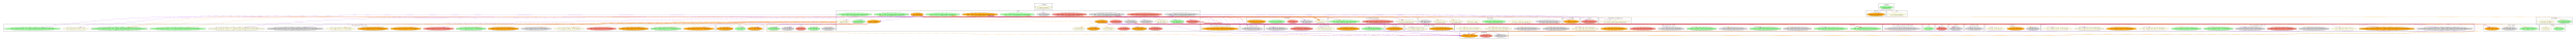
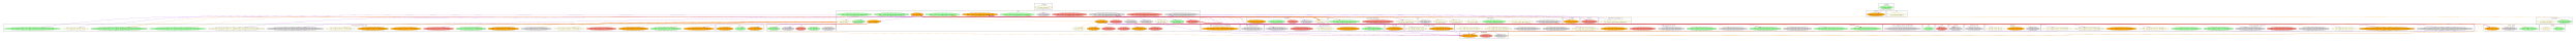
  digraph {
    fontname=Roboto
    node [color=gray40 fillcolor=lightyellow fontname=Roboto style=filled]
    edge [arrowhead=tee color=darkorange fontname=Roboto]
    "POE::Component::Server::TCP::BEGIN@12" [fillcolor=orange]
    "POE::Component::Server::TCP::new"
    "POE::Component::Server::TCP::__ANON__[POE/Component/Server/TCP.pm:389]" [color=black]
    "POE::Component::Server::TCP::BEGIN@32" [color=black fillcolor=palegreen]
    "POE::Component::Server::TCP::BEGIN@8" [color=black fillcolor=orange]
    "POE::Component::Server::TCP::__ANON__[POE/Component/Server/TCP.pm:364]" [fillcolor=palegreen]
    "POE::Component::Server::TCP::BEGIN@9" [fillcolor=salmon]
    "POE::Component::Server::TCP::BEGIN@10"
    "POE::Component::Server::TCP::__ANON__[POE/Component/Server/TCP.pm:479]" [color=black fillcolor=lightgrey]
    "POE::Component::Server::TCP::BEGIN@33" [fillcolor=lightgrey]
    "POE::Component::Server::TCP::BEGIN@15" [color=black fillcolor=orange]
    "POE::Component::Server::TCP::BEGIN@5" [color=black fillcolor=palegreen]
    "POE::Component::Server::TCP::__ANON__[POE/Component/Server/TCP.pm:352]" [fillcolor=palegreen]
    "POE::Component::Server::TCP::BEGIN@31" [fillcolor=salmon]
    "POE::Component::Server::TCP::BEGIN@30" [fillcolor=orange]
    "POE::Component::Server::TCP::BEGIN@34" [color=black fillcolor=orange]
    "POE::Component::Server::TCP::__ANON__[POE/Component/Server/TCP.pm:341]" [color=black fillcolor=palegreen]
    "POE::Component::Server::TCP::BEGIN@3"
    "Internals::SvREADONLY" [color=black fillcolor=orange]
    "IO::Prompt::Tiny::prompt" [fillcolor=lightgrey]
    "POE::BEGIN@8" [color=black fillcolor=lightgrey]
    "POE::BEGIN@5" [color=black fillcolor=palegreen]
    "POE::BEGIN@11" [color=black fillcolor=lightgrey]
    "POE::BEGIN@6" [color=black fillcolor=palegreen]
    "POE::import" [color=black fillcolor=salmon]
    "POE::Component::SSLify::BEGIN@1" [fillcolor=salmon]
    "POE::Component::SSLify::SSLify_ContextCreate" [fillcolor=palegreen]
    "POE::Component::SSLify::BEGIN@91" [color=black]
    "POE::Component::SSLify::BEGIN@84" [color=black fillcolor=lightgrey]
    "POE::Component::SSLify::BEGIN@17" [fillcolor=lightgrey]
    "POE::Component::SSLify::SSLify_Options" [color=black fillcolor=palegreen]
    "POE::Component::SSLify::Server_SSLify" [fillcolor=lightgrey]
    "POE::Component::SSLify::BEGIN@99"
    "POE::Component::SSLify::Client_SSLify" [color=black fillcolor=lightgrey]
    "POE::Component::SSLify::BEGIN@98" [color=black]
    "POE::Component::SSLify::BEGIN@95" [fillcolor=lightgrey]
    "POE::Component::SSLify::SSLify_GetCipher" [fillcolor=palegreen]
    "POE::Component::SSLify::SSLify_GetSocket" [color=black fillcolor=palegreen]
    "POE::Component::SSLify::BEGIN@58" [fillcolor=orange]
    "constant::import" [color=black fillcolor=palegreen]
    "Test::More::is" [fillcolor=salmon]
    "Test::More::done_testing" [color=black fillcolor=orange]
    "Test::More::diag" [fillcolor=lightgrey]
    "Test::More::BEGIN@23" [fillcolor=palegreen]
    "Test::More::ok" [color=black]
    "POE::Component::SSLify::ClientHandle::BEGIN@17" [fillcolor=orange]
    "POE::Resource::Clock::_do_X" [fillcolor=lightgrey]
    "Test::FailWarnings::BEGIN@10" [color=black fillcolor=salmon]
    "Test::FailWarnings::BEGIN@12" [fillcolor=lightgrey]
    "Test::FailWarnings::BEGIN@9" [fillcolor=palegreen]
    n51 [color=black fillcolor=orange label="Test::FailWarnings::BEGIN@31"]
    "Test::FailWarnings::import"
    "Test::Builder::END" [color=black fillcolor=palegreen]
    "Test::Builder::BEGIN@19"
    "IO::Socket::BEGIN@12" [color=black fillcolor=orange]
    "Socket::sockaddr_in" [color=black fillcolor=salmon]
    "UNIVERSAL::VERSION" [color=black fillcolor=orange]
    "UNIVERSAL::isa" [color=black fillcolor=salmon]
    "UNIVERSAL::can" [fillcolor=lightgrey]
    "IO::Handle::blocking" [fillcolor=orange]
    "main::__ANON__[t/simple_parallel_superbig.t:110]" [fillcolor=salmon]
    "main::__ANON__[t/simple_parallel_superbig.t:123]" [color=black fillcolor=orange]
    "main::BEGIN@2" [color=black fillcolor=palegreen]
    "main::BEGIN@1.3" [color=black fillcolor=salmon]
    "main::__ANON__[t/simple_parallel_superbig.t:67]" [fillcolor=palegreen]
    "main::BEGIN@19" [fillcolor=orange]
    "main::__ANON__[t/simple_parallel_superbig.t:47]" [color=black fillcolor=palegreen]
    "main::BEGIN@9" [fillcolor=salmon]
    "main::BEGIN@3"
    "main::BEGIN@1" [color=black fillcolor=orange]
    "main::BEGIN@21"
    "main::CORE:pack" [fillcolor=lightgrey]
    "main::__ANON__[t/simple_parallel_superbig.t:52]" [color=black fillcolor=salmon]
    "main::BEGIN@7" [color=black fillcolor=orange]
    "main::__ANON__[t/simple_parallel_superbig.t:81]" [fillcolor=palegreen]
    "main::BEGIN@22" [fillcolor=lightgrey]
    "main::BEGIN@20" [fillcolor=salmon]
    "main::BEGIN@10" [fillcolor=lightgrey]
    "main::__ANON__[t/simple_parallel_superbig.t:138]" [color=black fillcolor=lightgrey]
    "main::BEGIN@41" [color=black]
    "main::BEGIN@8" [fillcolor=salmon]
-   "main::BEGIN@2.2"
+   "main::BEGIN@2.2" [fillcolor=salmon]
    "main::__ANON__[t/simple_parallel_superbig.t:43]" [fillcolor=lightgrey]
    "main::BEGIN@2.1" [color=black fillcolor=palegreen]
    "main::BEGIN@9.43" [color=black fillcolor=orange]
    "main::RUNTIME" [color=black fillcolor=orange]
    "main::__ANON__[t/simple_parallel_superbig.t:96]" [fillcolor=palegreen]
    "mro::method_changed_in"
    "warnings::import" [color=black fillcolor=lightgrey]
    "warnings::CORE:match" [fillcolor=orange]
    "warnings::CORE:regcomp"
    "Test::Builder::Module::BEGIN@5" [color=black fillcolor=orange]
    "Test::Builder::Module::import" [color=black]
    "POE::Component::Client::TCP::BEGIN@12" [fillcolor=orange]
    "POE::Component::Client::TCP::new"
    "POE::Component::Client::TCP::BEGIN@16"
    "POE::Component::Client::TCP::BEGIN@15" [color=black fillcolor=lightgrey]
    "POE::Component::Client::TCP::__ANON__[POE/Component/Client/TCP.pm:263]" [color=black fillcolor=lightgrey]
    "POE::Component::Client::TCP::BEGIN@3" [color=black fillcolor=lightgrey]
    "POE::Component::Client::TCP::BEGIN@5" [color=black fillcolor=palegreen]
    "POE::Component::Client::TCP::__ANON__[POE/Component/Client/TCP.pm:227]" [color=black fillcolor=orange]
    "POE::Component::Client::TCP::BEGIN@14"
    "POE::Component::Client::TCP::BEGIN@8" [color=black]
    "POE::Component::Client::TCP::BEGIN@9" [color=black fillcolor=salmon]
    "POE::Component::Client::TCP::BEGIN@13" [fillcolor=palegreen]
    "POE::Kernel::_data_sig_mask_all" [fillcolor=palegreen]
    "POE::Kernel::_data_sig_unmask_all"
    "POE::Kernel::import"
    "POE::Kernel::_data_sig_mask_build" [fillcolor=lightgrey]
    "POE::Kernel::yield" [color=black]
    "POE::Kernel::post" [color=black]
    "POE::Kernel::run" [fillcolor=lightgrey]
    "POE::Component::SSLify::ServerHandle::BEGIN@17" [fillcolor=lightgrey]
    "version::(cmp" [fillcolor=palegreen]
    "version::(bool"
    "POE::Wheel::ReadWrite::get_output_handle" [fillcolor=palegreen]
    "POE::Wheel::ReadWrite::_define_read_state" [color=black fillcolor=salmon]
    "POE::Wheel::ReadWrite::put" [color=black]
    "strict::CORE:match" [color=black fillcolor=orange]
    "strict::import" [fillcolor=palegreen]
    "strict::CORE:regcomp" [color=black fillcolor=orange]
    "POSIX::SigSet::emptyset" [fillcolor=palegreen]
    "POSIX::SigSet::new" [fillcolor=orange]
    "POSIX::SigSet::fillset" [fillcolor=lightgrey]
    "base::import" [fillcolor=palegreen]
    "Cwd::getcwd" [color=black fillcolor=salmon]
    "Exporter::import" [color=black fillcolor=lightgrey]
    "POE::Wheel::SocketFactory::getsockname"
    "IO::Pipely::BEGIN@10" [color=black]
    subgraph cluster_1 {
      label="POE::Component::Server::TCP"
      "POE::Component::Server::TCP::BEGIN@12"
      "POE::Component::Server::TCP::new"
      "POE::Component::Server::TCP::__ANON__[POE/Component/Server/TCP.pm:389]"
      "POE::Component::Server::TCP::BEGIN@32"
      "POE::Component::Server::TCP::BEGIN@8"
      "POE::Component::Server::TCP::__ANON__[POE/Component/Server/TCP.pm:364]"
      "POE::Component::Server::TCP::BEGIN@9"
      "POE::Component::Server::TCP::BEGIN@10"
      "POE::Component::Server::TCP::__ANON__[POE/Component/Server/TCP.pm:479]"
      "POE::Component::Server::TCP::BEGIN@33"
      "POE::Component::Server::TCP::BEGIN@15"
      "POE::Component::Server::TCP::BEGIN@5"
      "POE::Component::Server::TCP::__ANON__[POE/Component/Server/TCP.pm:352]"
      "POE::Component::Server::TCP::BEGIN@31"
      "POE::Component::Server::TCP::BEGIN@30"
      "POE::Component::Server::TCP::BEGIN@34"
      "POE::Component::Server::TCP::__ANON__[POE/Component/Server/TCP.pm:341]"
      "POE::Component::Server::TCP::BEGIN@3"
    }
    subgraph cluster_2 {
      label=Internals
      "Internals::SvREADONLY"
    }
    subgraph cluster_3 {
      label="IO::Prompt::Tiny"
      "IO::Prompt::Tiny::prompt"
    }
    subgraph cluster_4 {
      label=POE
      "POE::BEGIN@8"
      "POE::BEGIN@5"
      "POE::BEGIN@11"
      "POE::BEGIN@6"
      "POE::import"
    }
    subgraph cluster_5 {
      label="POE::Component::SSLify"
      "POE::Component::SSLify::BEGIN@1"
      "POE::Component::SSLify::SSLify_ContextCreate"
      "POE::Component::SSLify::BEGIN@91"
      "POE::Component::SSLify::BEGIN@84"
      "POE::Component::SSLify::BEGIN@17"
      "POE::Component::SSLify::SSLify_Options"
      "POE::Component::SSLify::Server_SSLify"
      "POE::Component::SSLify::BEGIN@99"
      "POE::Component::SSLify::Client_SSLify"
      "POE::Component::SSLify::BEGIN@98"
      "POE::Component::SSLify::BEGIN@95"
      "POE::Component::SSLify::SSLify_GetCipher"
      "POE::Component::SSLify::SSLify_GetSocket"
      "POE::Component::SSLify::BEGIN@58"
    }
    subgraph cluster_6 {
      label=constant
      "constant::import"
    }
    subgraph cluster_7 {
      label="Test::More"
      "Test::More::is"
      "Test::More::done_testing"
      "Test::More::diag"
      "Test::More::BEGIN@23"
      "Test::More::ok"
    }
    subgraph cluster_8 {
      label="POE::Component::SSLify::ClientHandle"
      "POE::Component::SSLify::ClientHandle::BEGIN@17"
    }
    subgraph cluster_9 {
      label="POE::Resource::Clock"
      "POE::Resource::Clock::_do_X"
    }
    subgraph cluster_10 {
      label="Test::FailWarnings"
      "Test::FailWarnings::BEGIN@10"
      "Test::FailWarnings::BEGIN@12"
      "Test::FailWarnings::BEGIN@9"
      n51
      "Test::FailWarnings::import"
    }
    subgraph cluster_11 {
      label="Test::Builder"
      "Test::Builder::END"
      "Test::Builder::BEGIN@19"
    }
    subgraph cluster_12 {
      label="IO::Socket"
      "IO::Socket::BEGIN@12"
    }
    subgraph cluster_13 {
      label=Socket
      "Socket::sockaddr_in"
    }
    subgraph cluster_14 {
      label=UNIVERSAL
      "UNIVERSAL::VERSION"
      "UNIVERSAL::isa"
      "UNIVERSAL::can"
    }
    subgraph cluster_15 {
      label="IO::Handle"
      "IO::Handle::blocking"
    }
    subgraph cluster_16 {
      label=main
      "main::__ANON__[t/simple_parallel_superbig.t:110]"
      "main::__ANON__[t/simple_parallel_superbig.t:123]"
      "main::BEGIN@2"
      "main::BEGIN@1.3"
      "main::__ANON__[t/simple_parallel_superbig.t:67]"
      "main::BEGIN@19"
      "main::__ANON__[t/simple_parallel_superbig.t:47]"
      "main::BEGIN@9"
      "main::BEGIN@3"
      "main::BEGIN@1"
      "main::BEGIN@21"
      "main::CORE:pack"
      "main::__ANON__[t/simple_parallel_superbig.t:52]"
      "main::BEGIN@7"
      "main::__ANON__[t/simple_parallel_superbig.t:81]"
      "main::BEGIN@22"
      "main::BEGIN@20"
      "main::BEGIN@10"
      "main::__ANON__[t/simple_parallel_superbig.t:138]"
      "main::BEGIN@41"
      "main::BEGIN@8"
      "main::BEGIN@2.2"
      "main::__ANON__[t/simple_parallel_superbig.t:43]"
      "main::BEGIN@2.1"
      "main::BEGIN@9.43"
      "main::RUNTIME"
      "main::__ANON__[t/simple_parallel_superbig.t:96]"
    }
    subgraph cluster_17 {
      label=mro
      "mro::method_changed_in"
    }
    subgraph cluster_18 {
      label=warnings
      "warnings::import"
      "warnings::CORE:match"
      "warnings::CORE:regcomp"
    }
    subgraph cluster_19 {
      label="Test::Builder::Module"
      "Test::Builder::Module::BEGIN@5"
      "Test::Builder::Module::import"
    }
    subgraph cluster_20 {
      label="POE::Component::Client::TCP"
      "POE::Component::Client::TCP::BEGIN@12"
      "POE::Component::Client::TCP::new"
      "POE::Component::Client::TCP::BEGIN@16"
      "POE::Component::Client::TCP::BEGIN@15"
      "POE::Component::Client::TCP::__ANON__[POE/Component/Client/TCP.pm:263]"
      "POE::Component::Client::TCP::BEGIN@3"
      "POE::Component::Client::TCP::BEGIN@5"
      "POE::Component::Client::TCP::__ANON__[POE/Component/Client/TCP.pm:227]"
      "POE::Component::Client::TCP::BEGIN@14"
      "POE::Component::Client::TCP::BEGIN@8"
      "POE::Component::Client::TCP::BEGIN@9"
      "POE::Component::Client::TCP::BEGIN@13"
    }
    subgraph cluster_21 {
      label="POE::Kernel"
      "POE::Kernel::_data_sig_mask_all"
      "POE::Kernel::_data_sig_unmask_all"
      "POE::Kernel::import"
      "POE::Kernel::_data_sig_mask_build"
      "POE::Kernel::yield"
      "POE::Kernel::post"
      "POE::Kernel::run"
    }
    subgraph cluster_22 {
      label="POE::Component::SSLify::ServerHandle"
      "POE::Component::SSLify::ServerHandle::BEGIN@17"
    }
    subgraph cluster_23 {
      label=version
      "version::(cmp"
      "version::(bool"
    }
    subgraph cluster_24 {
      label="POE::Wheel::ReadWrite"
      "POE::Wheel::ReadWrite::get_output_handle"
      "POE::Wheel::ReadWrite::_define_read_state"
      "POE::Wheel::ReadWrite::put"
    }
    subgraph cluster_25 {
      label="strict"
      "strict::CORE:match"
      "strict::import"
      "strict::CORE:regcomp"
    }
    subgraph cluster_26 {
      label="POSIX::SigSet"
      "POSIX::SigSet::emptyset"
      "POSIX::SigSet::new"
      "POSIX::SigSet::fillset"
    }
    subgraph cluster_27 {
      label=base
      "base::import"
    }
    subgraph cluster_28 {
      label=Cwd
      "Cwd::getcwd"
    }
    subgraph cluster_29 {
      label=Exporter
      "Exporter::import"
    }
    subgraph cluster_30 {
      label="POE::Wheel::SocketFactory"
      "POE::Wheel::SocketFactory::getsockname"
    }
    subgraph cluster_31 {
      label="IO::Pipely"
      "IO::Pipely::BEGIN@10"
    }
    "POE::Component::Server::TCP::__ANON__[POE/Component/Server/TCP.pm:389]" -> "main::__ANON__[t/simple_parallel_superbig.t:52]" [arrowhead=onormal color=purple]
    "POE::Component::Server::TCP::__ANON__[POE/Component/Server/TCP.pm:364]" -> "main::__ANON__[t/simple_parallel_superbig.t:96]" [color=purple]
    "POE::Component::Server::TCP::__ANON__[POE/Component/Server/TCP.pm:479]" -> "main::__ANON__[t/simple_parallel_superbig.t:43]" [arrowhead=diamond color=purple]
    "POE::Component::Server::TCP::__ANON__[POE/Component/Server/TCP.pm:352]" -> "main::__ANON__[t/simple_parallel_superbig.t:81]"
    "POE::Component::Server::TCP::__ANON__[POE/Component/Server/TCP.pm:341]" -> "main::__ANON__[t/simple_parallel_superbig.t:67]"
    "POE::Component::Server::TCP::__ANON__[POE/Component/Server/TCP.pm:341]" -> "main::__ANON__[t/simple_parallel_superbig.t:47]" [arrowhead=diamond]
    "POE::Component::SSLify::BEGIN@1" -> "UNIVERSAL::VERSION" [arrowhead=onormal]
    "POE::Component::SSLify::BEGIN@99" -> "UNIVERSAL::VERSION" [arrowhead=diamond color=purple]
    "POE::Component::SSLify::BEGIN@95" -> "UNIVERSAL::VERSION" [arrowhead=onormal]
    "constant::import" -> "Internals::SvREADONLY" [arrowhead=onormal color=purple]
    "constant::import" -> "mro::method_changed_in" [arrowhead=onormal]
    "Test::More::BEGIN@23" -> "UNIVERSAL::VERSION" [color=purple]
    "POE::Component::SSLify::ClientHandle::BEGIN@17" -> "UNIVERSAL::VERSION" [arrowhead=diamond color=purple]
    "POE::Resource::Clock::_do_X" -> "UNIVERSAL::can" [color=purple]
    "Test::FailWarnings::BEGIN@9" -> "UNIVERSAL::VERSION" [arrowhead=diamond color=purple]
    "Test::Builder::BEGIN@19" -> "version::(cmp"
    "Test::Builder::BEGIN@19" -> "version::(bool"
    "IO::Socket::BEGIN@12" -> "UNIVERSAL::VERSION" [arrowhead=onormal color=purple]
    "main::__ANON__[t/simple_parallel_superbig.t:110]" -> "Test::More::ok" [arrowhead=diamond]
    "main::__ANON__[t/simple_parallel_superbig.t:110]" -> "POE::Wheel::ReadWrite::put" [arrowhead=diamond color=purple]
    "main::__ANON__[t/simple_parallel_superbig.t:123]" -> "POE::Component::SSLify::SSLify_ContextCreate" [color=purple]
    "main::__ANON__[t/simple_parallel_superbig.t:123]" -> "POE::Component::SSLify::Client_SSLify" [arrowhead=onormal]
    "main::__ANON__[t/simple_parallel_superbig.t:123]" -> "POE::Component::SSLify::SSLify_GetCipher" [color=purple]
    "main::__ANON__[t/simple_parallel_superbig.t:123]" -> "POE::Component::SSLify::SSLify_GetSocket" [arrowhead=diamond color=purple]
    "main::__ANON__[t/simple_parallel_superbig.t:123]" -> "Test::More::ok" [arrowhead=diamond]
    "main::__ANON__[t/simple_parallel_superbig.t:123]" -> "IO::Handle::blocking" [color=purple]
    "main::BEGIN@2" -> "strict::CORE:match" [arrowhead=diamond color=purple]
    "main::BEGIN@2" -> "strict::import" [arrowhead=diamond color=purple]
    "main::BEGIN@2" -> "strict::CORE:regcomp" [arrowhead=diamond]
    "main::__ANON__[t/simple_parallel_superbig.t:67]" -> "POE::Component::SSLify::SSLify_Options" [arrowhead=onormal]
    "main::__ANON__[t/simple_parallel_superbig.t:67]" -> "POE::Component::SSLify::Server_SSLify" [arrowhead=diamond]
    "main::__ANON__[t/simple_parallel_superbig.t:67]" -> "POE::Component::SSLify::SSLify_GetCipher"
    "main::__ANON__[t/simple_parallel_superbig.t:67]" -> "POE::Component::SSLify::SSLify_GetSocket" [arrowhead=onormal]
    "main::__ANON__[t/simple_parallel_superbig.t:67]" -> "Test::More::ok" [arrowhead=onormal]
    "main::__ANON__[t/simple_parallel_superbig.t:67]" -> "IO::Handle::blocking"
    "main::BEGIN@19" -> "POE::BEGIN@8" [arrowhead=diamond color=purple]
    "main::BEGIN@19" -> "POE::BEGIN@5" [color=purple]
    "main::BEGIN@19" -> "POE::BEGIN@11" [arrowhead=onormal]
    "main::BEGIN@19" -> "POE::BEGIN@6" [arrowhead=onormal]
    "main::BEGIN@19" -> "POE::import"
    "main::BEGIN@19" -> "UNIVERSAL::VERSION"
    "main::__ANON__[t/simple_parallel_superbig.t:47]" -> "Test::More::ok" [color=purple]
    "main::BEGIN@21" -> "POE::Component::Server::TCP::BEGIN@12" [color=purple]
    "main::BEGIN@21" -> "POE::Component::Server::TCP::BEGIN@32" [arrowhead=onormal]
    "main::BEGIN@21" -> "POE::Component::Server::TCP::BEGIN@8" [arrowhead=diamond]
    "main::BEGIN@21" -> "POE::Component::Server::TCP::BEGIN@9" [arrowhead=onormal]
    "main::BEGIN@21" -> "POE::Component::Server::TCP::BEGIN@10"
    "main::BEGIN@21" -> "POE::Component::Server::TCP::BEGIN@33"
    "main::BEGIN@21" -> "POE::Component::Server::TCP::BEGIN@15" [arrowhead=onormal]
    "main::BEGIN@21" -> "POE::Component::Server::TCP::BEGIN@5" [arrowhead=onormal]
    "main::BEGIN@21" -> "POE::Component::Server::TCP::BEGIN@31" [color=purple]
    "main::BEGIN@21" -> "POE::Component::Server::TCP::BEGIN@30" [arrowhead=diamond]
    "main::BEGIN@21" -> "POE::Component::Server::TCP::BEGIN@34" [arrowhead=diamond]
    "main::BEGIN@21" -> "POE::Component::Server::TCP::BEGIN@3"
    "main::__ANON__[t/simple_parallel_superbig.t:52]" -> "Test::More::ok"
    "main::__ANON__[t/simple_parallel_superbig.t:52]" -> "POE::Kernel::post" [arrowhead=diamond]
    "main::BEGIN@7" -> "Test::FailWarnings::BEGIN@10" [arrowhead=diamond]
    "main::BEGIN@7" -> "Test::FailWarnings::BEGIN@12" [color=purple]
    "main::BEGIN@7" -> "Test::FailWarnings::BEGIN@9" [color=purple]
    "main::BEGIN@7" -> n51 [arrowhead=onormal]
    "main::BEGIN@7" -> "Test::FailWarnings::import" [arrowhead=onormal color=purple]
    "main::BEGIN@7" -> "main::BEGIN@3" [arrowhead=diamond]
    "main::BEGIN@7" -> "main::BEGIN@1" [arrowhead=onormal color=purple]
    "main::BEGIN@7" -> "main::BEGIN@2.2" [arrowhead=diamond]
    "main::BEGIN@7" -> "Cwd::getcwd" [arrowhead=diamond color=purple]
    "main::__ANON__[t/simple_parallel_superbig.t:81]" -> "POE::Component::SSLify::SSLify_GetCipher"
    "main::__ANON__[t/simple_parallel_superbig.t:81]" -> "Test::More::ok"
    "main::__ANON__[t/simple_parallel_superbig.t:81]" -> "POE::Wheel::ReadWrite::get_output_handle" [arrowhead=onormal color=purple]
    "main::__ANON__[t/simple_parallel_superbig.t:81]" -> "POE::Wheel::ReadWrite::put" [arrowhead=onormal]
    "main::BEGIN@22" -> "POE::Component::SSLify::BEGIN@91" [arrowhead=onormal color=purple]
    "main::BEGIN@22" -> "POE::Component::SSLify::BEGIN@84" [arrowhead=onormal]
    "main::BEGIN@22" -> "POE::Component::SSLify::BEGIN@17" [arrowhead=onormal]
    "main::BEGIN@22" -> "POE::Component::SSLify::BEGIN@99"
    "main::BEGIN@22" -> "POE::Component::SSLify::BEGIN@98"
    "main::BEGIN@22" -> "POE::Component::SSLify::BEGIN@95" [arrowhead=onormal color=purple]
    "main::BEGIN@22" -> "POE::Component::SSLify::BEGIN@58" [arrowhead=onormal]
    "main::BEGIN@22" -> "main::BEGIN@9"
    "main::BEGIN@22" -> "main::BEGIN@9.43" [color=purple]
    "main::BEGIN@22" -> "Exporter::import"
    "main::BEGIN@20" -> "POE::Component::Client::TCP::BEGIN@12" [arrowhead=onormal]
    "main::BEGIN@20" -> "POE::Component::Client::TCP::BEGIN@16" [color=purple]
    "main::BEGIN@20" -> "POE::Component::Client::TCP::BEGIN@15" [arrowhead=onormal]
    "main::BEGIN@20" -> "POE::Component::Client::TCP::BEGIN@3" [color=purple]
    "main::BEGIN@20" -> "POE::Component::Client::TCP::BEGIN@5" [arrowhead=onormal]
    "main::BEGIN@20" -> "POE::Component::Client::TCP::BEGIN@14" [color=purple]
    "main::BEGIN@20" -> "POE::Component::Client::TCP::BEGIN@8" [arrowhead=diamond color=purple]
    "main::BEGIN@20" -> "POE::Component::Client::TCP::BEGIN@9" [arrowhead=onormal]
    "main::BEGIN@20" -> "POE::Component::Client::TCP::BEGIN@13"
    "main::BEGIN@10" -> "IO::Prompt::Tiny::prompt" [arrowhead=onormal color=purple]
    "main::BEGIN@10" -> "main::BEGIN@1.3"
    "main::__ANON__[t/simple_parallel_superbig.t:138]" -> "POE::Component::SSLify::SSLify_GetCipher" [arrowhead=onormal color=purple]
    "main::__ANON__[t/simple_parallel_superbig.t:138]" -> "Test::More::ok" [arrowhead=diamond]
    "main::__ANON__[t/simple_parallel_superbig.t:138]" -> "POE::Kernel::yield" [arrowhead=diamond]
    "main::__ANON__[t/simple_parallel_superbig.t:138]" -> "POE::Wheel::ReadWrite::get_output_handle" [arrowhead=diamond]
    "main::BEGIN@41" -> "Exporter::import" [arrowhead=diamond color=purple]
    "main::BEGIN@8" -> "UNIVERSAL::VERSION" [arrowhead=onormal color=purple]
    "main::BEGIN@8" -> "Test::Builder::Module::import" [arrowhead=onormal color=purple]
    "main::__ANON__[t/simple_parallel_superbig.t:43]" -> "Socket::sockaddr_in" [arrowhead=diamond color=purple]
    "main::__ANON__[t/simple_parallel_superbig.t:43]" -> "POE::Wheel::SocketFactory::getsockname" [arrowhead=onormal color=purple]
    "main::BEGIN@2.1" -> "warnings::import" [arrowhead=diamond]
    "main::BEGIN@2.1" -> "warnings::CORE:match"
    "main::BEGIN@2.1" -> "warnings::CORE:regcomp" [arrowhead=onormal color=purple]
    "main::RUNTIME" -> "POE::Component::Server::TCP::new" [color=purple]
    "main::RUNTIME" -> "Test::More::is" [arrowhead=diamond]
    "main::RUNTIME" -> "Test::More::done_testing" [arrowhead=diamond]
    "main::RUNTIME" -> "Test::More::diag" [color=purple]
    "main::RUNTIME" -> "Test::Builder::END"
    "main::RUNTIME" -> "main::BEGIN@2" [color=purple]
    "main::RUNTIME" -> "main::BEGIN@19" [arrowhead=diamond color=purple]
    "main::RUNTIME" -> "main::BEGIN@21" [color=purple]
    "main::RUNTIME" -> "main::BEGIN@7" [arrowhead=onormal]
    "main::RUNTIME" -> "main::BEGIN@22" [arrowhead=diamond]
    "main::RUNTIME" -> "main::BEGIN@20" [color=purple]
    "main::RUNTIME" -> "main::BEGIN@10" [color=purple]
    "main::RUNTIME" -> "main::BEGIN@41" [arrowhead=onormal]
    "main::RUNTIME" -> "main::BEGIN@8"
    "main::RUNTIME" -> "main::BEGIN@2.1" [color=purple]
    "main::RUNTIME" -> "POE::Component::Client::TCP::new" [arrowhead=onormal color=purple]
    "main::RUNTIME" -> "POE::Kernel::run" [arrowhead=onormal]
    "Test::Builder::Module::BEGIN@5" -> "UNIVERSAL::VERSION" [color=purple]
    "POE::Component::Client::TCP::__ANON__[POE/Component/Client/TCP.pm:263]" -> "main::__ANON__[t/simple_parallel_superbig.t:138]" [arrowhead=onormal color=purple]
    "POE::Component::Client::TCP::__ANON__[POE/Component/Client/TCP.pm:227]" -> "main::__ANON__[t/simple_parallel_superbig.t:110]"
    "POE::Component::Client::TCP::__ANON__[POE/Component/Client/TCP.pm:227]" -> "main::__ANON__[t/simple_parallel_superbig.t:123]" [color=purple]
    "POE::Kernel::_data_sig_mask_all" -> "POSIX::SigSet::new" [arrowhead=onormal color=purple]
    "POE::Kernel::_data_sig_unmask_all" -> "POSIX::SigSet::new" [arrowhead=onormal]
    "POE::Kernel::import" -> "UNIVERSAL::can"
    "POE::Kernel::_data_sig_mask_build" -> "POSIX::SigSet::emptyset" [arrowhead=diamond]
    "POE::Kernel::_data_sig_mask_build" -> "POSIX::SigSet::new" [color=purple]
    "POE::Kernel::_data_sig_mask_build" -> "POSIX::SigSet::fillset"
    "POE::Component::SSLify::ServerHandle::BEGIN@17" -> "UNIVERSAL::VERSION" [arrowhead=diamond]
    "POE::Wheel::ReadWrite::_define_read_state" -> "UNIVERSAL::can" [arrowhead=onormal]
    "base::import" -> "UNIVERSAL::isa"
    "IO::Pipely::BEGIN@10" -> "main::CORE:pack" [color=purple]
  }
